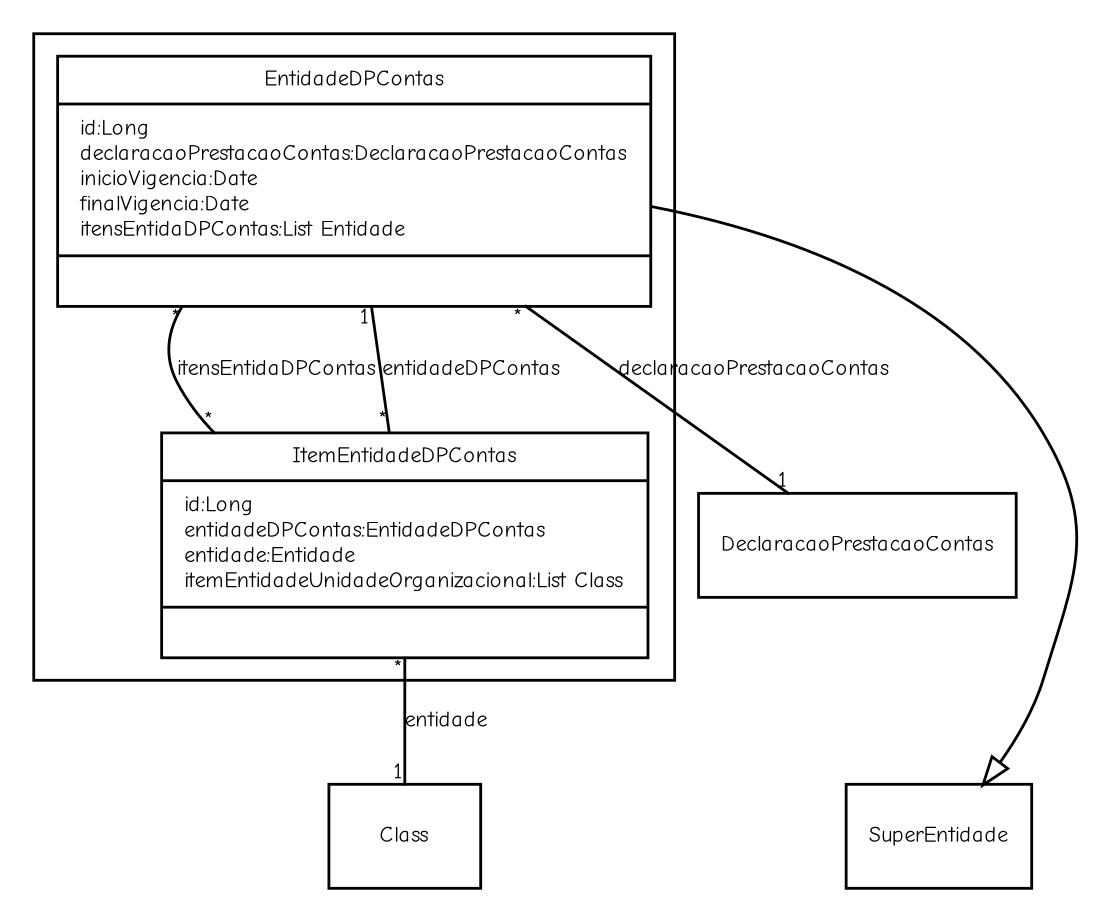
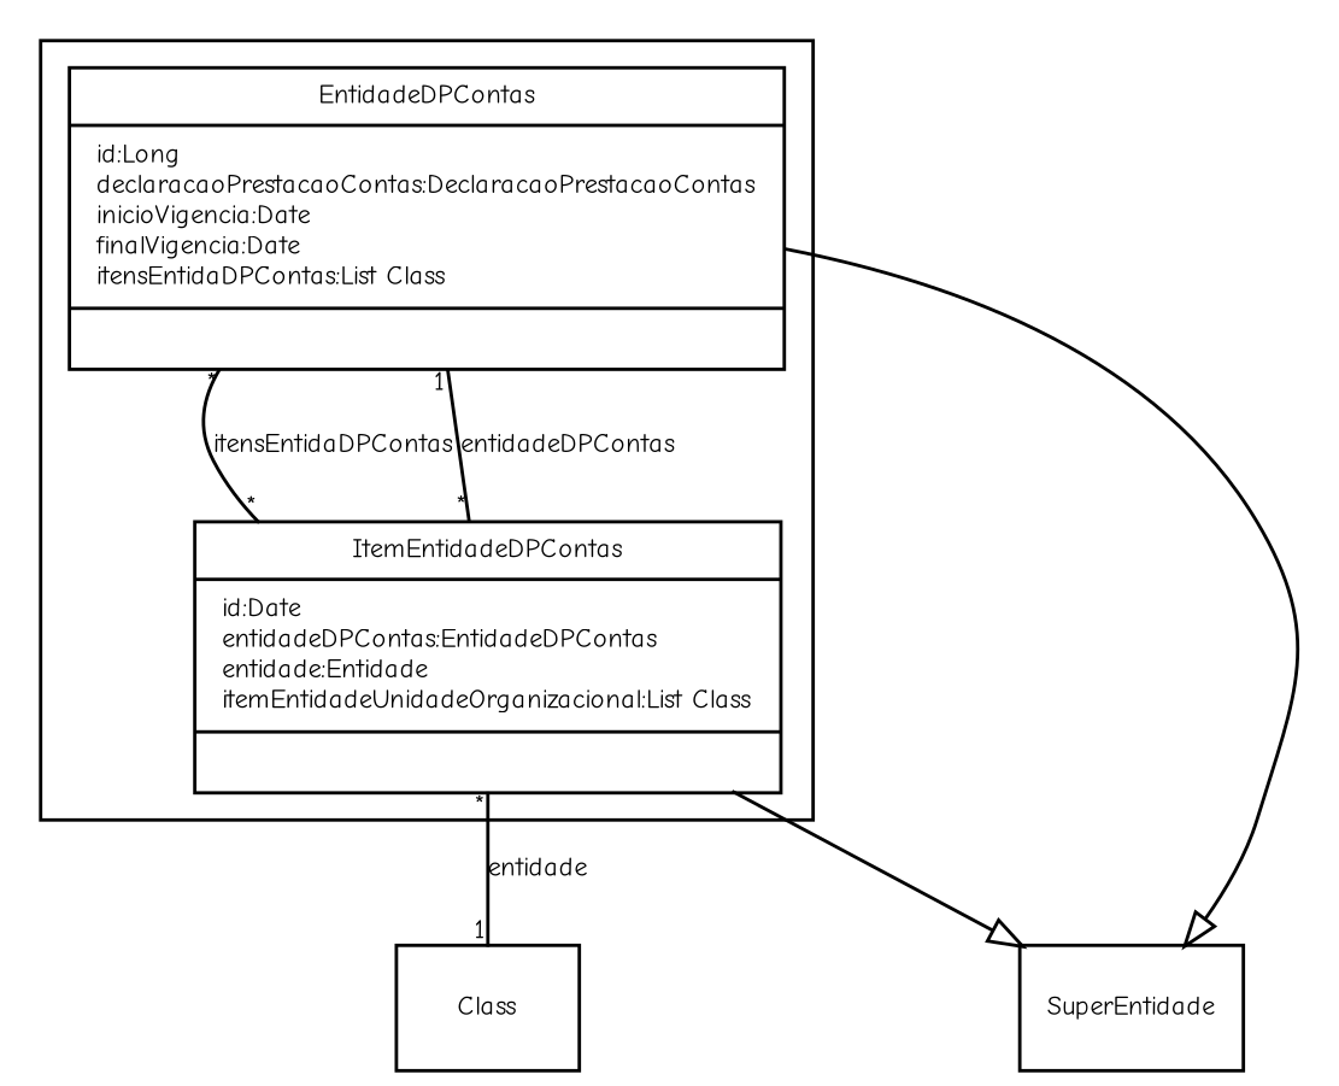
  digraph {
    fontname="Comic Neue"
    fontsize=8
    node [fontname="Comic Neue" fontsize=8 shape=record]
    edge [arrowhead=none fontname="Comic Neue" fontsize=8 headlabel=1 taillabel="*"]
-   n1 [label="{EntidadeDPContas|id:Long\ldeclaracaoPrestacaoContas:DeclaracaoPrestacaoContas\linicioVigencia:Date\lfinalVigencia:Date\litensEntidaDPContas:List Entidade\l|\l}"]
-   n2 [label="{ItemEntidadeDPContas|id:Long\lentidadeDPContas:EntidadeDPContas\lentidade:Entidade\litemEntidadeUnidadeOrganizacional:List Class\l|\l}"]
-   DeclaracaoPrestacaoContas
+   n1 [label="{EntidadeDPContas|id:Long\ldeclaracaoPrestacaoContas:DeclaracaoPrestacaoContas\linicioVigencia:Date\lfinalVigencia:Date\litensEntidaDPContas:List Class\l|\l}"]
+   n2 [label="{ItemEntidadeDPContas|id:Date\lentidadeDPContas:EntidadeDPContas\lentidade:Entidade\litemEntidadeUnidadeOrganizacional:List Class\l|\l}"]
    SuperEntidade
    n5 [label=Class]
    subgraph cluster_1 {
      n1
      n2
    }
    n1 -> n2 [headlabel="*" label=itensEntidaDPContas]
-   n1 -> DeclaracaoPrestacaoContas [label=declaracaoPrestacaoContas]
    n1 -> SuperEntidade [arrowhead=empty headlabel="" taillabel=""]
    n2 -> n1 [label=entidadeDPContas]
+   n2 -> SuperEntidade [arrowhead=empty headlabel="" taillabel=""]
    n2 -> n5 [label=entidade]
  }
